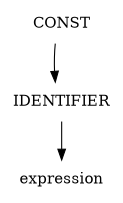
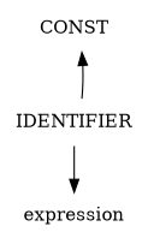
  digraph {
    ordering=out
    node [shape=plaintext]
    CONST
    IDENTIFIER
    expression
-   CONST -> IDENTIFIER
+   IDENTIFIER -> CONST
    IDENTIFIER -> expression
  }
